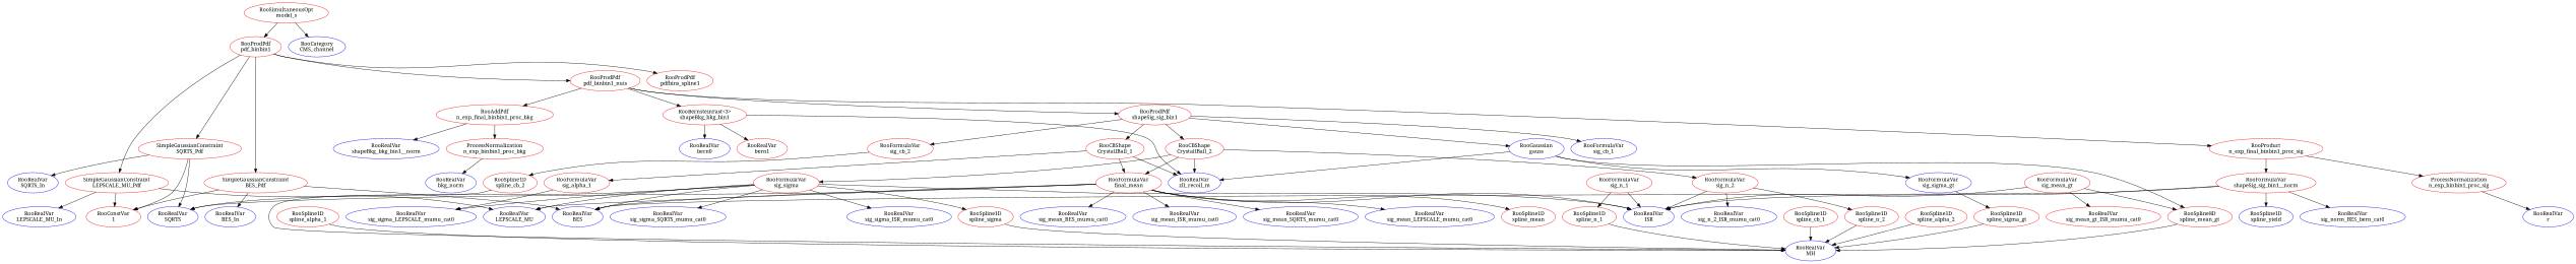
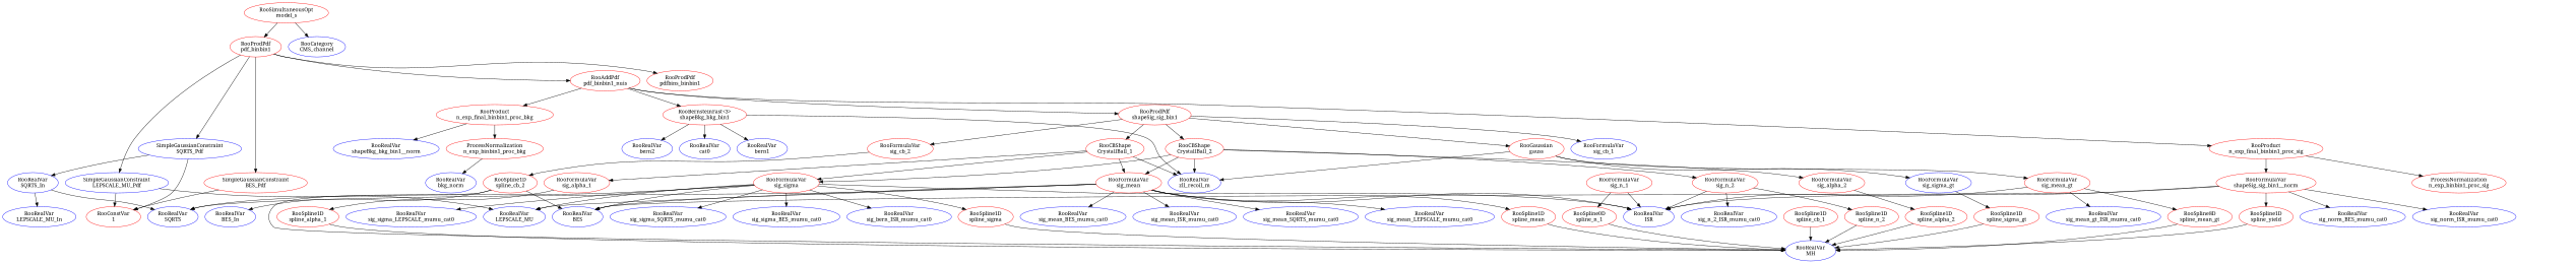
  digraph {
    fontname="Noto Serif"
    node [color=red fontname="Noto Serif"]
    edge [fontname="Noto Serif"]
    n1 [label="RooSimultaneousOpt\nmodel_s"]
    n2 [label="RooProdPdf\npdf_binbin1"]
    n3 [color=blue label="RooCategory\nCMS_channel"]
-   n4 [label="RooProdPdf\npdf_binbin1_nuis"]
-   n5 [label="RooProdPdf\npdfbins_spline1"]
-   n6 [label="SimpleGaussianConstraint\nSQRTS_Pdf"]
-   n7 [label="SimpleGaussianConstraint\nLEPSCALE_MU_Pdf"]
+   n4 [label="RooAddPdf\npdf_binbin1_nuis"]
+   n5 [label="RooProdPdf\npdfbins_binbin1"]
+   n6 [color=blue label="SimpleGaussianConstraint\nSQRTS_Pdf"]
+   n7 [color=blue label="SimpleGaussianConstraint\nLEPSCALE_MU_Pdf"]
    n8 [label="SimpleGaussianConstraint\nBES_Pdf"]
    n9 [label="RooProdPdf\nshapeSig_sig_bin1"]
    n10 [label="RooProduct\nn_exp_final_binbin1_proc_sig"]
    n11 [label="RooBernsteinFast<3>\nshapeBkg_bkg_bin1"]
-   n12 [label="RooAddPdf\nn_exp_final_binbin1_proc_bkg"]
+   n12 [label="RooProduct\nn_exp_final_binbin1_proc_bkg"]
    n13 [color=blue label="RooRealVar\nSQRTS"]
    n14 [color=blue label="RooRealVar\nSQRTS_In"]
    n15 [label="RooConstVar\n1"]
    n16 [color=blue label="RooRealVar\nLEPSCALE_MU"]
    n17 [color=blue label="RooRealVar\nLEPSCALE_MU_In"]
    n18 [color=blue label="RooRealVar\nBES"]
    n19 [color=blue label="RooRealVar\nBES_In"]
    n20 [label="RooCBShape\nCrystallBall_1"]
    n21 [color=blue label="RooFormulaVar\nsig_cb_1"]
    n22 [label="RooCBShape\nCrystallBall_2"]
    n23 [label="RooFormulaVar\nsig_cb_2"]
-   n24 [color=blue label="RooGaussian\ngauss"]
+   n24 [label="RooGaussian\ngauss"]
    n25 [label="ProcessNormalization\nn_exp_binbin1_proc_sig"]
    n26 [label="RooFormulaVar\nshapeSig_sig_bin1__norm"]
    n27 [color=blue label="RooRealVar\nzll_recoil_m"]
-   n28 [color=blue label="RooRealVar\nbern0"]
-   n29 [label="RooRealVar\nbern1"]
+   n28 [color=blue label="RooRealVar\ncat0"]
+   n29 [color=blue label="RooRealVar\nbern1"]
+   n30 [color=blue label="RooRealVar\nbern2"]
    n31 [label="ProcessNormalization\nn_exp_binbin1_proc_bkg"]
    n32 [color=blue label="RooRealVar\nshapeBkg_bkg_bin1__norm"]
-   n33 [label="RooFormulaVar\nfinal_mean"]
+   n33 [label="RooFormulaVar\nsig_mean"]
    n34 [label="RooFormulaVar\nsig_sigma"]
    n35 [label="RooFormulaVar\nsig_alpha_1"]
+   n36 [label="RooFormulaVar\nsig_alpha_2"]
    n37 [label="RooFormulaVar\nsig_n_2"]
    n38 [label="RooSpline1D\nspline_cb_2"]
    n39 [label="RooFormulaVar\nsig_mean_gt"]
    n40 [color=blue label="RooFormulaVar\nsig_sigma_gt"]
    n41 [label="RooSpline1D\nspline_mean"]
    n42 [color=blue label="RooRealVar\nsig_mean_BES_mumu_cat0"]
    n43 [color=blue label="RooRealVar\nsig_mean_ISR_mumu_cat0"]
    n44 [color=blue label="RooRealVar\nsig_mean_SQRTS_mumu_cat0"]
    n45 [color=blue label="RooRealVar\nsig_mean_LEPSCALE_mumu_cat0"]
    n46 [color=blue label="RooRealVar\nISR"]
    n47 [label="RooSpline1D\nspline_sigma"]
-   n49 [color=blue label="RooRealVar\nsig_sigma_ISR_mumu_cat0"]
+   n48 [color=blue label="RooRealVar\nsig_sigma_BES_mumu_cat0"]
+   n49 [color=blue label="RooRealVar\nsig_bern_ISR_mumu_cat0"]
    n50 [color=blue label="RooRealVar\nsig_sigma_SQRTS_mumu_cat0"]
    n51 [color=blue label="RooRealVar\nsig_sigma_LEPSCALE_mumu_cat0"]
    n52 [label="RooSpline1D\nspline_alpha_1"]
    n53 [label="RooFormulaVar\nsig_n_1"]
-   n54 [label="RooSpline1D\nspline_n_1"]
+   n54 [label="RooSpline0D\nspline_n_1"]
    n55 [color=blue label="RooRealVar\nMH"]
    n56 [label="RooSpline1D\nspline_cb_1"]
    n57 [label="RooSpline1D\nspline_alpha_2"]
    n58 [label="RooSpline1D\nspline_n_2"]
    n59 [color=blue label="RooRealVar\nsig_n_2_ISR_mumu_cat0"]
    n60 [label="RooSpline8D\nspline_mean_gt"]
-   n61 [label="RooRealVar\nsig_mean_gt_ISR_mumu_cat0"]
+   n61 [color=blue label="RooRealVar\nsig_mean_gt_ISR_mumu_cat0"]
    n62 [label="RooSpline1D\nspline_sigma_gt"]
-   n63 [color=blue label="RooRealVar\nr"]
-   n64 [color=blue label="RooSpline1D\nspline_yield"]
-   n65 [color=blue label="RooRealVar\nsig_norm_BES_bern_cat0"]
+   n64 [label="RooSpline1D\nspline_yield"]
+   n65 [color=blue label="RooRealVar\nsig_norm_BES_mumu_cat0"]
+   n66 [color=blue label="RooRealVar\nsig_norm_ISR_mumu_cat0"]
    n67 [color=blue label="RooRealVar\nbkg_norm"]
    n1 -> n2
    n1 -> n3
    n2 -> n4
    n2 -> n5
    n2 -> n6
    n2 -> n7
    n2 -> n8
    n4 -> n9
    n4 -> n10
    n4 -> n11
    n4 -> n12
-   n6 -> n13
+   n14 -> n13
    n6 -> n14
    n6 -> n15
    n7 -> n15
    n7 -> n16
-   n7 -> n17
+   n14 -> n17
    n8 -> n15
-   n8 -> n18
-   n8 -> n19
+   n38 -> n18
+   n38 -> n19
    n9 -> n20
    n9 -> n21
    n9 -> n22
    n9 -> n23
    n9 -> n24
    n10 -> n25
    n10 -> n26
    n11 -> n27
    n11 -> n28
    n11 -> n29
+   n11 -> n30
    n12 -> n31
    n12 -> n32
    n20 -> n27
    n20 -> n33
+   n20 -> n34
    n20 -> n35
    n22 -> n27
    n22 -> n33
    n22 -> n34
+   n22 -> n36
    n22 -> n37
    n23 -> n38
    n24 -> n27
-   n24 -> n60
+   n24 -> n39
    n24 -> n40
-   n25 -> n63
    n26 -> n18
    n26 -> n46
    n26 -> n64
    n26 -> n65
+   n26 -> n66
    n31 -> n67
    n33 -> n13
    n33 -> n16
    n33 -> n18
    n33 -> n41
    n33 -> n42
    n33 -> n43
    n33 -> n44
    n33 -> n45
    n33 -> n46
    n34 -> n13
    n34 -> n16
    n34 -> n18
    n34 -> n46
    n34 -> n47
+   n34 -> n48
    n34 -> n49
    n34 -> n50
    n34 -> n51
-   n35 -> n51
+   n35 -> n52
+   n36 -> n57
    n37 -> n46
    n37 -> n58
    n37 -> n59
    n38 -> n55
    n39 -> n46
    n39 -> n60
    n39 -> n61
    n40 -> n62
+   n41 -> n55
    n47 -> n55
    n52 -> n55
    n53 -> n46
    n53 -> n54
    n54 -> n55
    n56 -> n55
    n57 -> n55
    n58 -> n55
    n60 -> n55
    n62 -> n55
+   n64 -> n55
  }
